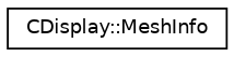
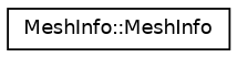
  digraph {
    rankdir=LR
-   n1 [color=black fillcolor=white fontname=Helvetica fontsize=10 height=0.2 label="CDisplay::MeshInfo" shape=record style=filled width=0.4]
+   n1 [color=black fillcolor=white fontname=Helvetica fontsize=10 height=0.2 label="MeshInfo::MeshInfo" shape=record style=filled width=0.4]
  }
